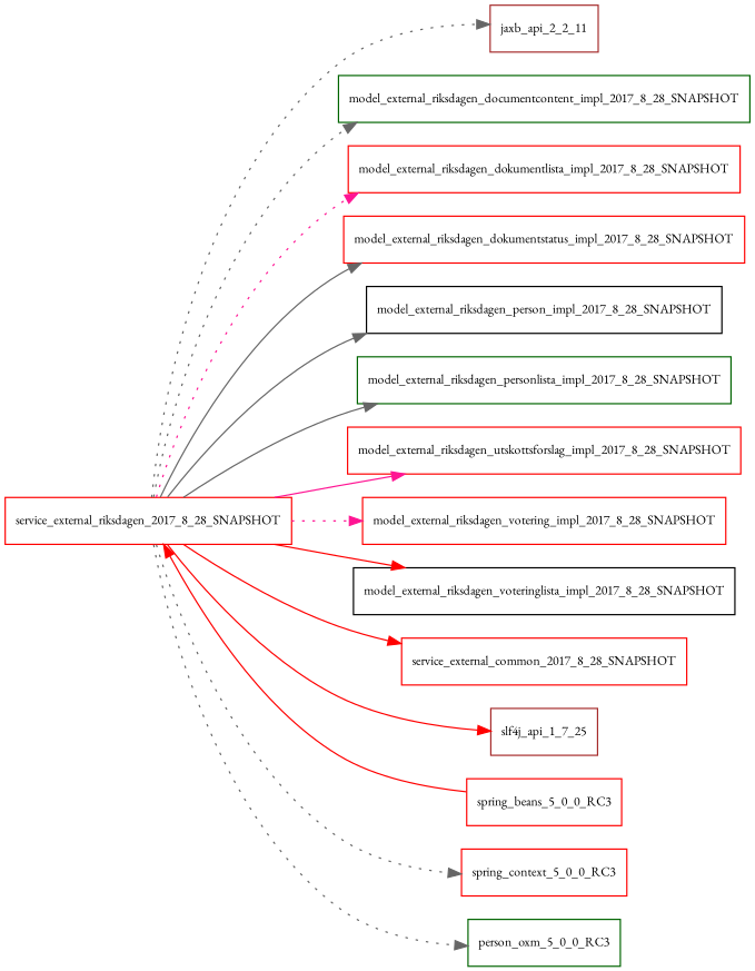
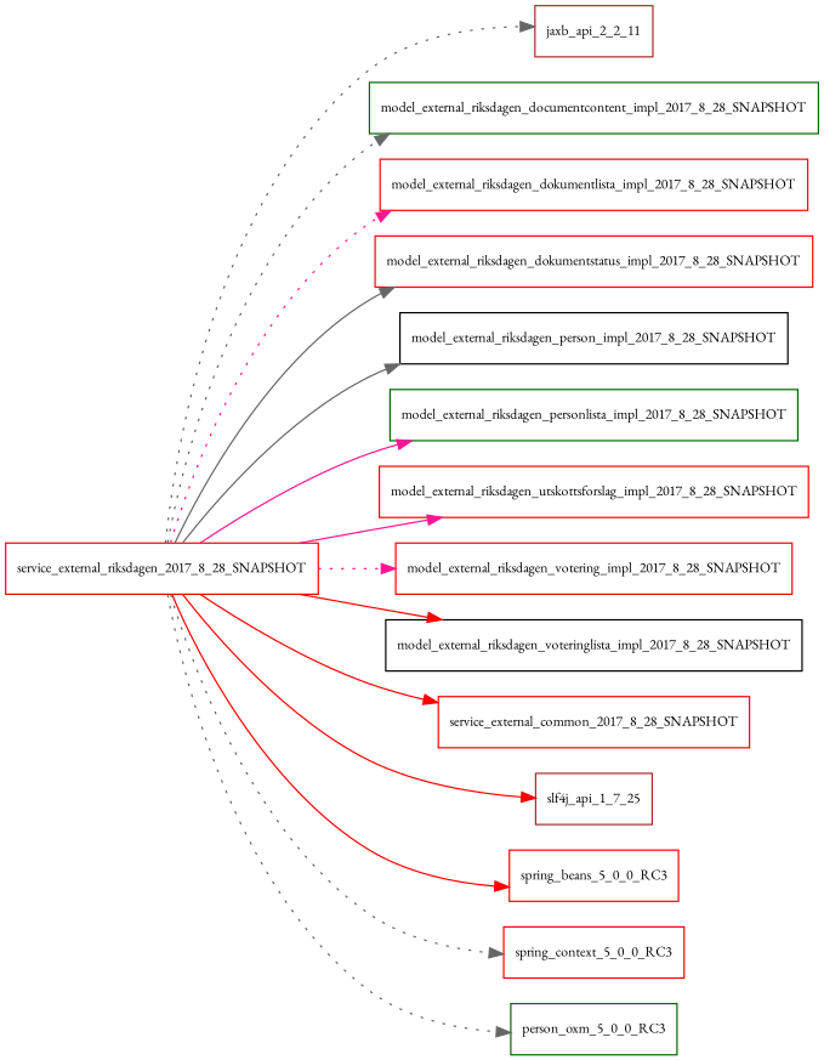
  digraph {
    fontname="EB Garamond"
    rankdir=LR
    node [color=red fontname="EB Garamond" fontsize=10.0 shape=box]
    edge [color=gray40 fontname="EB Garamond" style=solid]
    jaxb_api_2_2_11 [color=brown]
    service_external_riksdagen_2017_8_28_SNAPSHOT
    model_external_riksdagen_documentcontent_impl_2017_8_28_SNAPSHOT [color=darkgreen]
    model_external_riksdagen_dokumentlista_impl_2017_8_28_SNAPSHOT
    model_external_riksdagen_dokumentstatus_impl_2017_8_28_SNAPSHOT
    model_external_riksdagen_person_impl_2017_8_28_SNAPSHOT [color=black]
    model_external_riksdagen_personlista_impl_2017_8_28_SNAPSHOT [color=darkgreen]
    model_external_riksdagen_utskottsforslag_impl_2017_8_28_SNAPSHOT
    model_external_riksdagen_votering_impl_2017_8_28_SNAPSHOT
    model_external_riksdagen_voteringlista_impl_2017_8_28_SNAPSHOT [color=black]
    service_external_common_2017_8_28_SNAPSHOT
    slf4j_api_1_7_25 [color=brown]
    spring_beans_5_0_0_RC3
    spring_context_5_0_0_RC3
    n15 [color=darkgreen label=person_oxm_5_0_0_RC3]
    service_external_riksdagen_2017_8_28_SNAPSHOT -> jaxb_api_2_2_11 [style=dotted]
    service_external_riksdagen_2017_8_28_SNAPSHOT -> model_external_riksdagen_documentcontent_impl_2017_8_28_SNAPSHOT [style=dotted]
    service_external_riksdagen_2017_8_28_SNAPSHOT -> model_external_riksdagen_dokumentlista_impl_2017_8_28_SNAPSHOT [color=deeppink style=dotted]
    service_external_riksdagen_2017_8_28_SNAPSHOT -> model_external_riksdagen_dokumentstatus_impl_2017_8_28_SNAPSHOT
    service_external_riksdagen_2017_8_28_SNAPSHOT -> model_external_riksdagen_person_impl_2017_8_28_SNAPSHOT
-   service_external_riksdagen_2017_8_28_SNAPSHOT -> model_external_riksdagen_personlista_impl_2017_8_28_SNAPSHOT
+   service_external_riksdagen_2017_8_28_SNAPSHOT -> model_external_riksdagen_personlista_impl_2017_8_28_SNAPSHOT [color=deeppink]
    service_external_riksdagen_2017_8_28_SNAPSHOT -> model_external_riksdagen_utskottsforslag_impl_2017_8_28_SNAPSHOT [color=deeppink]
    service_external_riksdagen_2017_8_28_SNAPSHOT -> model_external_riksdagen_votering_impl_2017_8_28_SNAPSHOT [color=deeppink style=dotted]
    service_external_riksdagen_2017_8_28_SNAPSHOT -> model_external_riksdagen_voteringlista_impl_2017_8_28_SNAPSHOT [color=red]
    service_external_riksdagen_2017_8_28_SNAPSHOT -> service_external_common_2017_8_28_SNAPSHOT [color=red]
    service_external_riksdagen_2017_8_28_SNAPSHOT -> slf4j_api_1_7_25 [color=red]
-   spring_beans_5_0_0_RC3 -> service_external_riksdagen_2017_8_28_SNAPSHOT [color=red]
+   service_external_riksdagen_2017_8_28_SNAPSHOT -> spring_beans_5_0_0_RC3 [color=red]
    service_external_riksdagen_2017_8_28_SNAPSHOT -> spring_context_5_0_0_RC3 [style=dotted]
    service_external_riksdagen_2017_8_28_SNAPSHOT -> n15 [style=dotted]
  }
